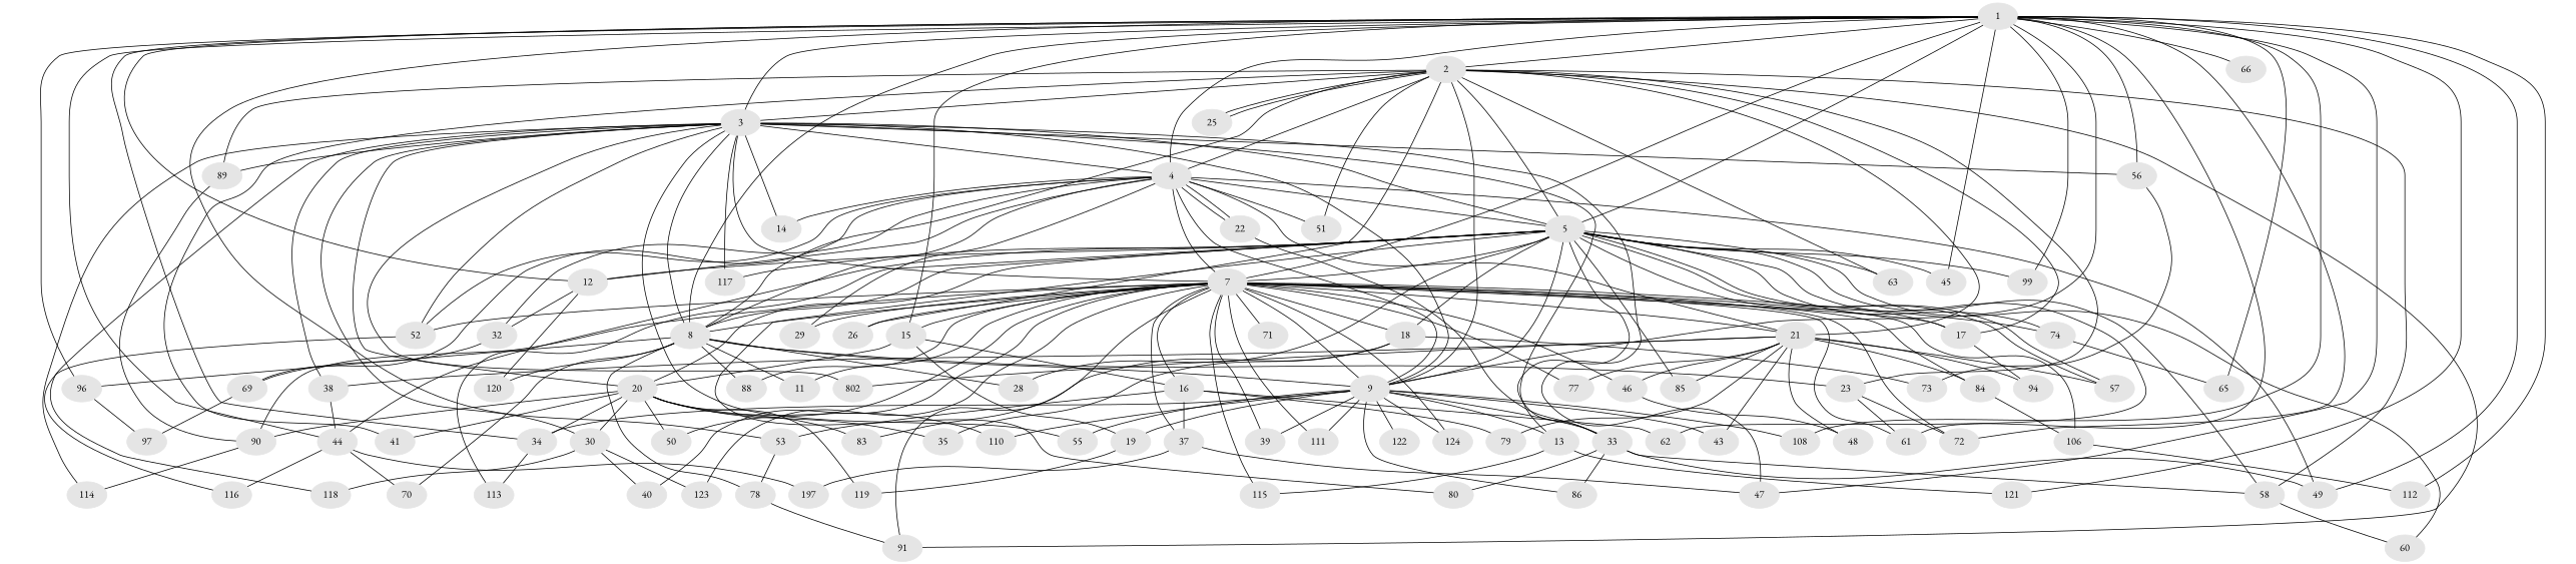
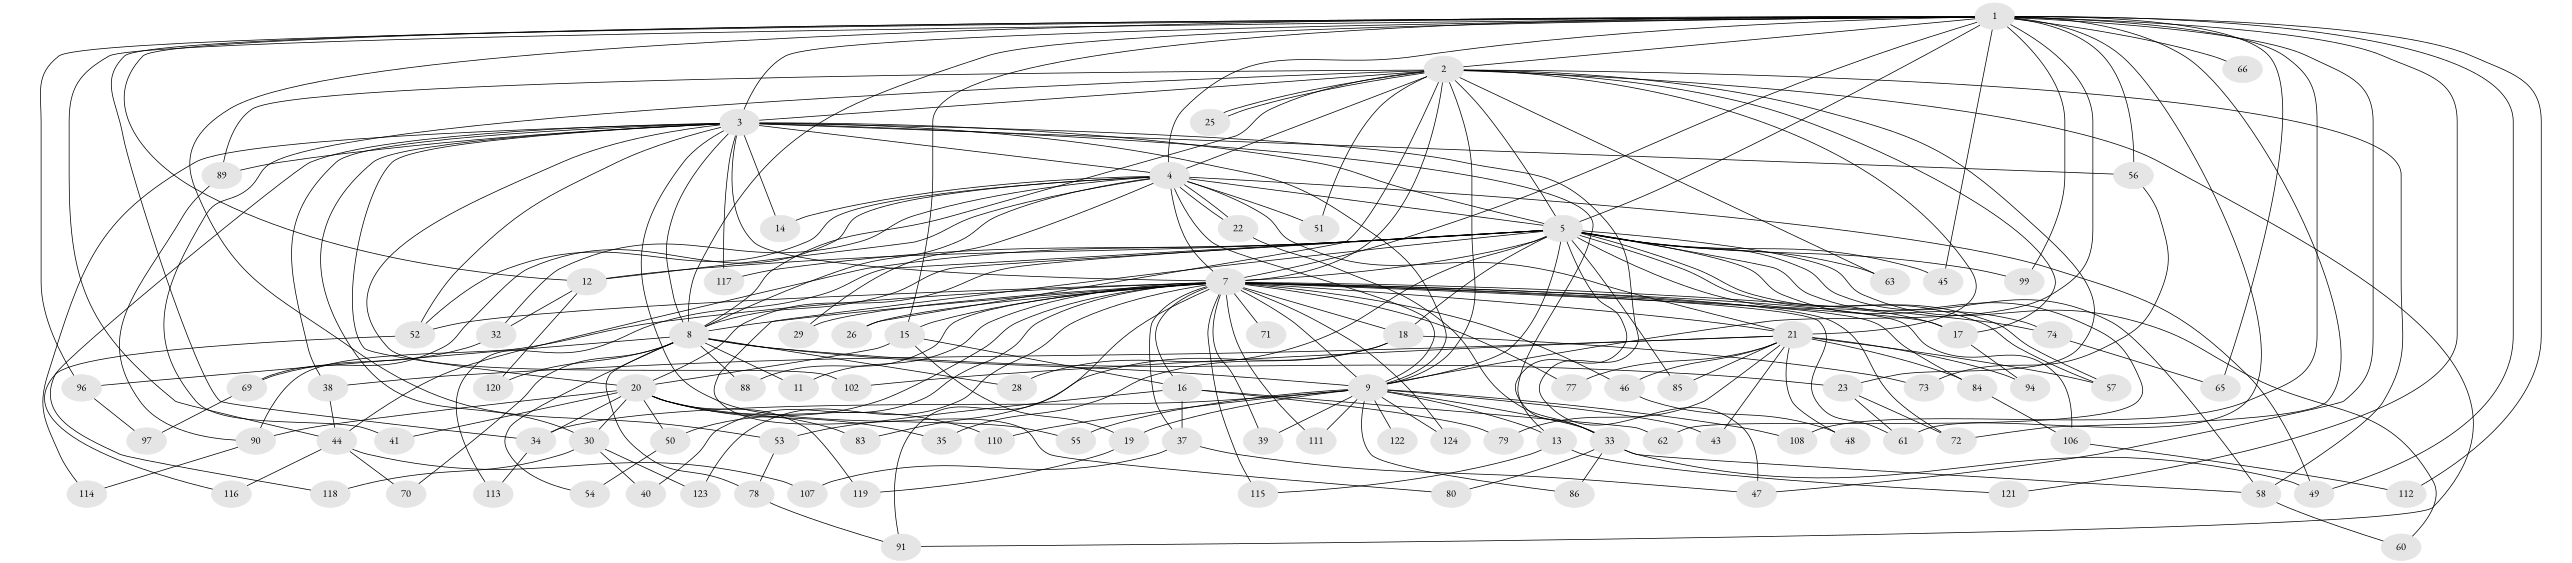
  graph {
    fontname="EB Garamond"
    node [color=gray90 fontname="EB Garamond" style=filled]
    edge [fontname="EB Garamond"]
    1 [super="+24"]
    2 [super="+100"]
    3 [super="+6"]
    4 [super="+31"]
    5 [super="+92"]
    7 [super="+10"]
    8 [super="+105"]
    9 [super="+101"]
    12 [super="+95"]
    15
    34 [super="+67"]
    44 [super="+68"]
    45
    47 [super="+75"]
    49 [super="+81"]
    53
    56
    61 [super="+98"]
    65
    66
    72 [super="+82"]
    96
    99
    108
    112
    121
    17 [super="+59"]
    21 [super="+42"]
    23
    25
    26
    41
    51
    58 [super="+93"]
    63
    89
    91 [super="+104"]
    13
    14
    20 [super="+27"]
    30 [super="+87"]
    38
    52 [super="+76"]
    55
-   102 [label=802]
+   102
    114
    117
    118
    22
    29
    32
    69
    18
    28
    33 [super="+37"]
    57 [super="+64"]
    60
    62
    74
    80
    85
    113
    11
    16
    n65 [label=37]
    39
    40
    46
    50
    71
    77
    84
    88
    90 [super="+103"]
    106
    111
    115
    123
    124
+   54
    70
    78
    120
    19
    43
    86
    110
    122
-   107 [label=197]
+   107
    116
    73
    97
    94
    79
    48
    35
    83
    119
    1 -- 2
    1 -- 3 [weight=2]
    1 -- 4
    1 -- 5
    1 -- 7 [weight=2]
    1 -- 8
    1 -- 9 [weight=2]
    1 -- 12
    1 -- 15
    1 -- 34
    1 -- 44
    1 -- 45
    1 -- 47
    1 -- 49
    1 -- 53
    1 -- 56
    1 -- 61
    1 -- 65
    1 -- 66
    1 -- 72
    1 -- 96
    1 -- 99
    1 -- 108
    1 -- 112
    1 -- 121
    2 -- 3 [weight=2]
    2 -- 4
    2 -- 5
+   2 -- 7 [weight=2]
    2 -- 8
    2 -- 9
    2 -- 17
    2 -- 21
    2 -- 23
    2 -- 25
    2 -- 25
    2 -- 26
    2 -- 41
    2 -- 51
    2 -- 58
    2 -- 63
    2 -- 89
    2 -- 91
    3 -- 4 [weight=2]
    3 -- 5 [weight=2]
    3 -- 7 [weight=4]
    3 -- 8 [weight=2]
    3 -- 9 [weight=2]
    3 -- 47
    3 -- 56
    3 -- 89
    3 -- 13
    3 -- 14
    3 -- 20
    3 -- 30 [weight=2]
    3 -- 38
    3 -- 52
    3 -- 55
    3 -- 102
    3 -- 114
    3 -- 117
    3 -- 118
    4 -- 5 [weight=3]
    4 -- 7 [weight=2]
    4 -- 8
    4 -- 9
    4 -- 12
    4 -- 49
    4 -- 21
    4 -- 51
    4 -- 14
    4 -- 52
    4 -- 22
    4 -- 22
    4 -- 29
    4 -- 32
    4 -- 69
    5 -- 7 [weight=2]
    5 -- 8 [weight=2]
    5 -- 9
    5 -- 12
    5 -- 44
    5 -- 45
    5 -- 99
    5 -- 17
    5 -- 58
    5 -- 63
    5 -- 20
    5 -- 117
    5 -- 18
    5 -- 28
    5 -- 33
    5 -- 57
    5 -- 57
    5 -- 60
    5 -- 62
    5 -- 74
    5 -- 80
    5 -- 85
    5 -- 113
    7 -- 8 [weight=2]
    7 -- 9 [weight=3]
    7 -- 15
    7 -- 61
    7 -- 72
    7 -- 17 [weight=2]
    7 -- 21
    7 -- 26
    7 -- 91
    7 -- 52
    7 -- 29
    7 -- 18
    7 -- 74
    7 -- 11
    7 -- 16
    7 -- n65
    7 -- 39
    7 -- 40
    7 -- 46
    7 -- 50
    7 -- 71 [weight=2]
    7 -- 77
    7 -- 84
    7 -- 88
    7 -- 90
    7 -- 106
    7 -- 111
    7 -- 115
    7 -- 123
    7 -- 124
    8 -- 9
    8 -- 96
    8 -- 23
    8 -- 28
    8 -- 11
    8 -- 88
+   8 -- 54
    8 -- 70
    8 -- 78
    8 -- 120
    9 -- 34
    9 -- 108
    9 -- 13
    9 -- 55
    9 -- 33
    9 -- 39
    9 -- 111
    9 -- 124
    9 -- 19
    9 -- 43
    9 -- 86
    9 -- 110
    9 -- 122 [weight=2]
    12 -- 32
    12 -- 120
    15 -- 20
    15 -- 16
    15 -- 19
    34 -- 113
    44 -- 70
    44 -- 107
    44 -- 116
    53 -- 78
    56 -- 73
    96 -- 97
    17 -- 94
    21 -- 38
    21 -- 102
    21 -- 57
    21 -- 85
    21 -- 46
    21 -- 77
    21 -- 84
    21 -- 43
    21 -- 94
    21 -- 79
    21 -- 48
    23 -- 61
    23 -- 72
    58 -- 60
    89 -- 90
    13 -- 121
    13 -- 115
    20 -- 34
    20 -- 41
    20 -- 30
    20 -- 50
    20 -- 90
    20 -- 110
    20 -- 35
    20 -- 83
    20 -- 119
    30 -- 118
    30 -- 40
    30 -- 123
    38 -- 44
    52 -- 116
    22 -- 33
    32 -- 69
    69 -- 97
    18 -- 73
    18 -- 35
    18 -- 83
    33 -- 49
    33 -- 58
    33 -- 80
    33 -- 86
    74 -- 65
    16 -- 53
    16 -- 62
    16 -- n65
    16 -- 79
    n65 -- 47
    n65 -- 107
    46 -- 48
+   50 -- 54
    84 -- 106
    90 -- 114
    106 -- 112
    78 -- 91
    19 -- 119
  }
